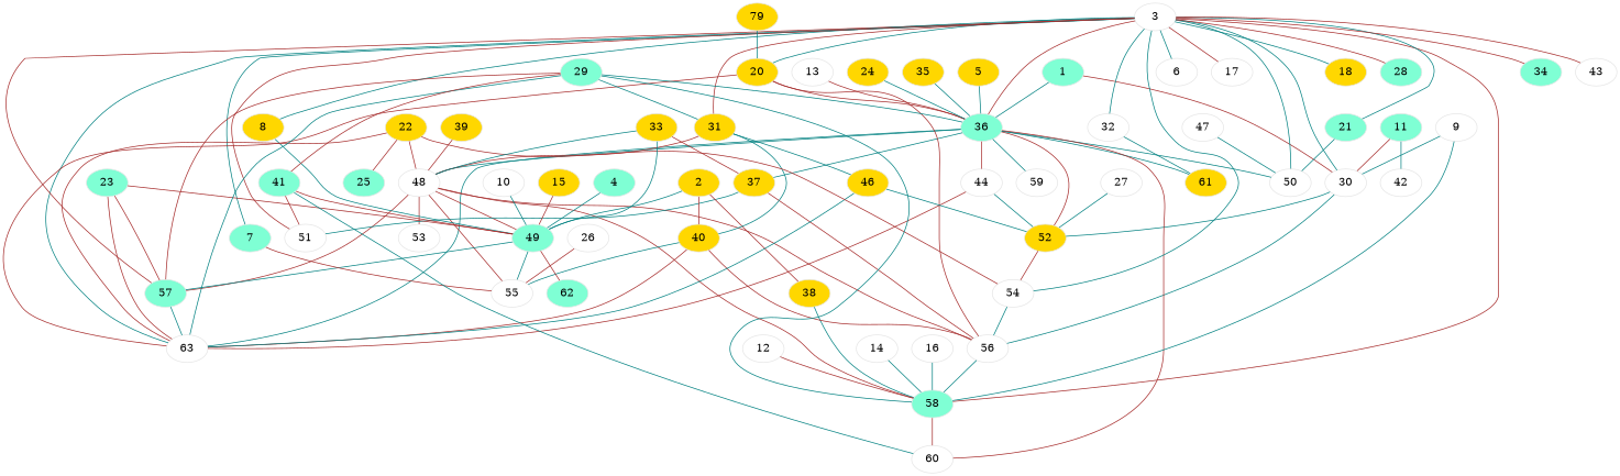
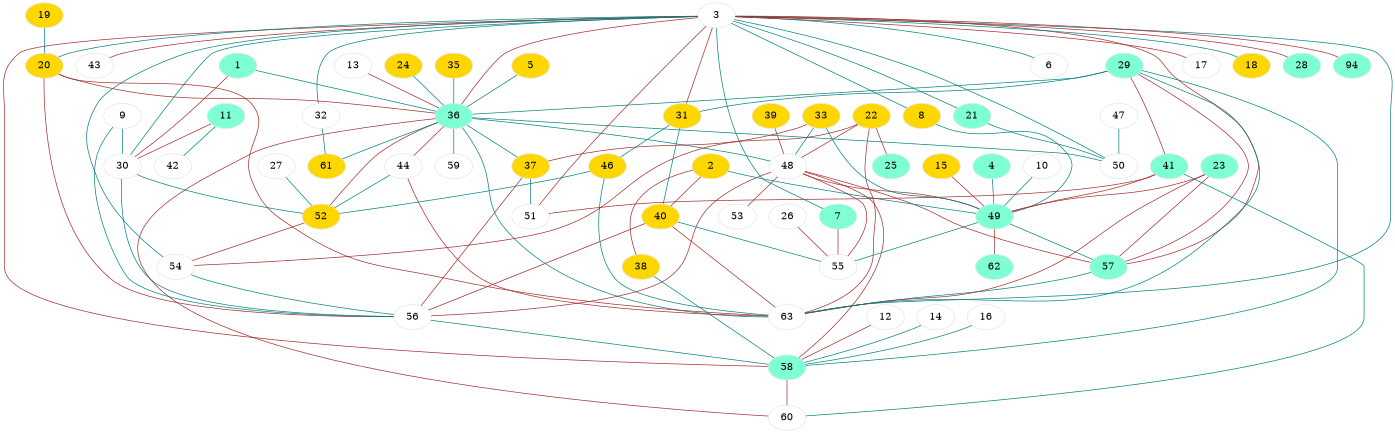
  graph {
    node [color=gray90 fillcolor=white style=filled]
    edge [color=teal weight=1.0]
    1 [fillcolor=aquamarine]
    30
    36 [fillcolor=aquamarine]
    56
    52 [fillcolor=gold]
    50
    63
    48
    61 [fillcolor=gold]
    37 [fillcolor=gold]
    44
    59
    60
    2 [fillcolor=gold]
    38 [fillcolor=gold]
    40 [fillcolor=gold]
    49 [fillcolor=aquamarine]
    58 [fillcolor=aquamarine]
    55
    57 [fillcolor=aquamarine]
    62 [fillcolor=aquamarine]
    3
    6
    7 [fillcolor=aquamarine]
    8 [fillcolor=gold]
    17
    18 [fillcolor=gold]
    20 [fillcolor=gold]
    21 [fillcolor=aquamarine]
    28 [fillcolor=aquamarine]
    31 [fillcolor=gold]
    32
-   34 [fillcolor=aquamarine]
+   34 [fillcolor=aquamarine label=94]
    43
    51
    54
    46 [fillcolor=gold]
    4 [fillcolor=aquamarine]
    5 [fillcolor=gold]
    9
    10
    11 [fillcolor=aquamarine]
    42
    12
    13
    14
    15 [fillcolor=gold]
    16
-   19 [fillcolor=gold label=79]
+   19 [fillcolor=gold]
    22 [fillcolor=gold]
    25 [fillcolor=aquamarine]
    53
    23 [fillcolor=aquamarine]
    24 [fillcolor=gold]
    26
    27
    29 [fillcolor=aquamarine]
    41 [fillcolor=aquamarine]
    33 [fillcolor=gold]
    35 [fillcolor=gold]
    39 [fillcolor=gold]
    47
    1 -- 30 [color=brown]
    1 -- 36
    30 -- 56
    30 -- 52
    36 -- 52 [color=brown]
    36 -- 50
    36 -- 63
    36 -- 48
    36 -- 61
    36 -- 37
    36 -- 44 [color=brown]
    36 -- 59
    36 -- 60 [color=brown]
    56 -- 58 [weight=2.0]
    52 -- 54 [color=brown]
    48 -- 56 [color=brown]
    48 -- 49 [color=brown]
    48 -- 58 [color=brown]
    48 -- 55 [color=brown]
    48 -- 57 [color=brown]
    48 -- 53 [color=brown]
    37 -- 56 [color=brown]
    37 -- 51
    44 -- 52
    44 -- 63 [color=brown]
    2 -- 38 [color=brown]
    2 -- 40 [color=brown]
    2 -- 49
    38 -- 58
    40 -- 56 [color=brown]
    40 -- 63 [color=brown]
    40 -- 55
    49 -- 55
    49 -- 57
    49 -- 62 [color=brown]
    58 -- 60 [color=brown]
    57 -- 63
    3 -- 30
    3 -- 36 [color=brown weight=2.0]
    3 -- 50
    3 -- 63
    3 -- 58 [color=brown weight=2.0]
    3 -- 57 [color=brown]
    3 -- 6
    3 -- 7
    3 -- 8
    3 -- 17 [color=brown]
    3 -- 18
    3 -- 20
    3 -- 21
    3 -- 28 [color=brown]
    3 -- 31 [color=brown]
    3 -- 32
    3 -- 34 [color=brown]
    3 -- 43 [color=brown]
    3 -- 51 [color=brown]
    3 -- 54
    7 -- 55 [color=brown]
    8 -- 49
    20 -- 36 [color=brown]
    20 -- 56 [color=brown]
    20 -- 63 [color=brown]
    21 -- 50
-   31 -- 48 [color=brown]
    31 -- 40
    31 -- 46
    32 -- 61
    54 -- 56
    46 -- 52
    46 -- 63
    4 -- 49
    5 -- 36
    9 -- 30
-   9 -- 58
+   9 -- 56
    10 -- 49
    11 -- 30 [color=brown]
    11 -- 42
    12 -- 58 [color=brown]
    13 -- 36 [color=brown]
    14 -- 58
    15 -- 49 [color=brown]
    16 -- 58
    19 -- 20
    22 -- 63 [color=brown]
    22 -- 48 [color=brown]
    22 -- 54 [color=brown]
    22 -- 25 [color=brown]
    23 -- 63 [color=brown]
    23 -- 49 [color=brown]
    23 -- 57 [color=brown]
    24 -- 36
    26 -- 55 [color=brown]
    27 -- 52
    29 -- 36
    29 -- 63
    29 -- 58
    29 -- 57 [color=brown]
    29 -- 31
    29 -- 41 [color=brown]
    41 -- 60
    41 -- 49 [color=brown]
    41 -- 51 [color=brown]
    33 -- 48
    33 -- 37 [color=brown]
    33 -- 49
    35 -- 36
    39 -- 48 [color=brown]
    47 -- 50
  }
